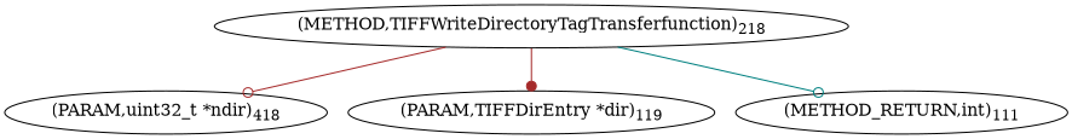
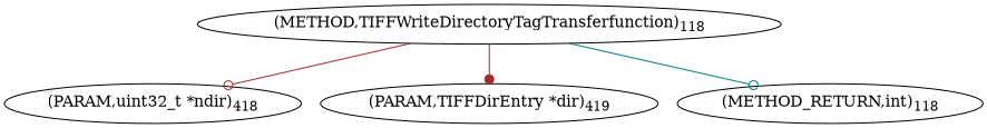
  digraph {
    edge [arrowhead=odot color=brown]
-   n1 [label=<(METHOD,TIFFWriteDirectoryTagTransferfunction)<SUB>218</SUB>>]
+   n1 [label=<(METHOD,TIFFWriteDirectoryTagTransferfunction)<SUB>118</SUB>>]
    n2 [label=<(PARAM,uint32_t *ndir)<SUB>418</SUB>>]
-   n3 [label=<(PARAM,TIFFDirEntry *dir)<SUB>119</SUB>>]
-   n4 [label=<(METHOD_RETURN,int)<SUB>111</SUB>>]
+   n3 [label=<(PARAM,TIFFDirEntry *dir)<SUB>419</SUB>>]
+   n4 [label=<(METHOD_RETURN,int)<SUB>118</SUB>>]
    n1 -> n2
    n1 -> n3 [arrowhead=dot]
    n1 -> n4 [color=teal]
  }
